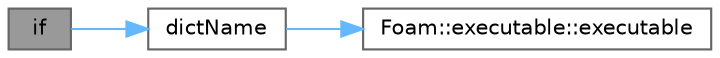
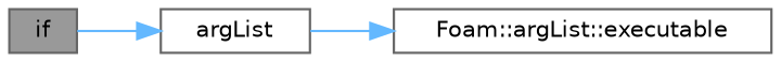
  digraph {
    rankdir=LR
    node [color=grey40 fillcolor=white fontname=Helvetica fontsize=10 shape=box style=filled]
    edge [color=steelblue1 fontname=Helvetica fontsize=10 labelfontname=Helvetica labelfontsize=10 style=solid]
    n1 [color=gray40 fillcolor=grey60 fontcolor=black height=0.2 label=if width=0.4]
-   n2 [height=0.2 label=dictName width=0.4]
-   n3 [height=0.2 label="Foam::executable::executable" width=0.4]
+   n2 [height=0.2 label=argList width=0.4]
+   n3 [height=0.2 label="Foam::argList::executable" width=0.4]
    n1 -> n2
    n2 -> n3
  }
